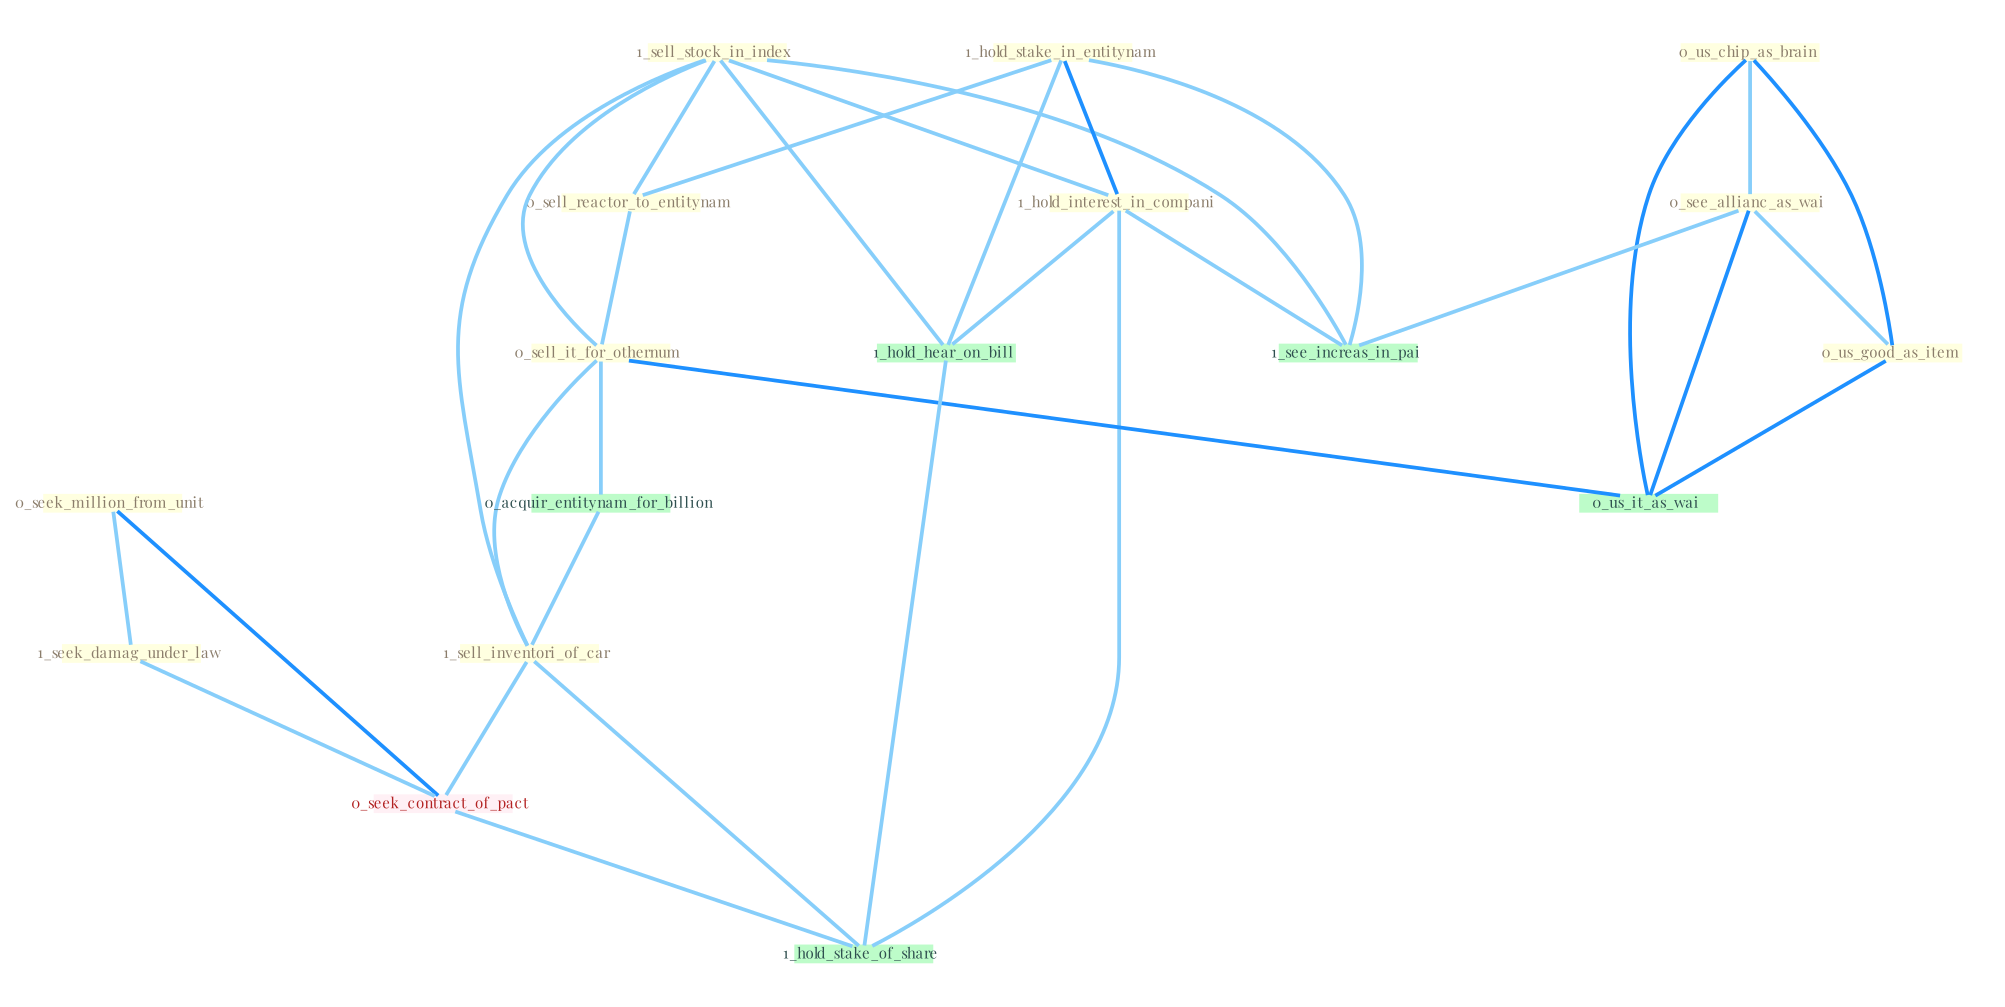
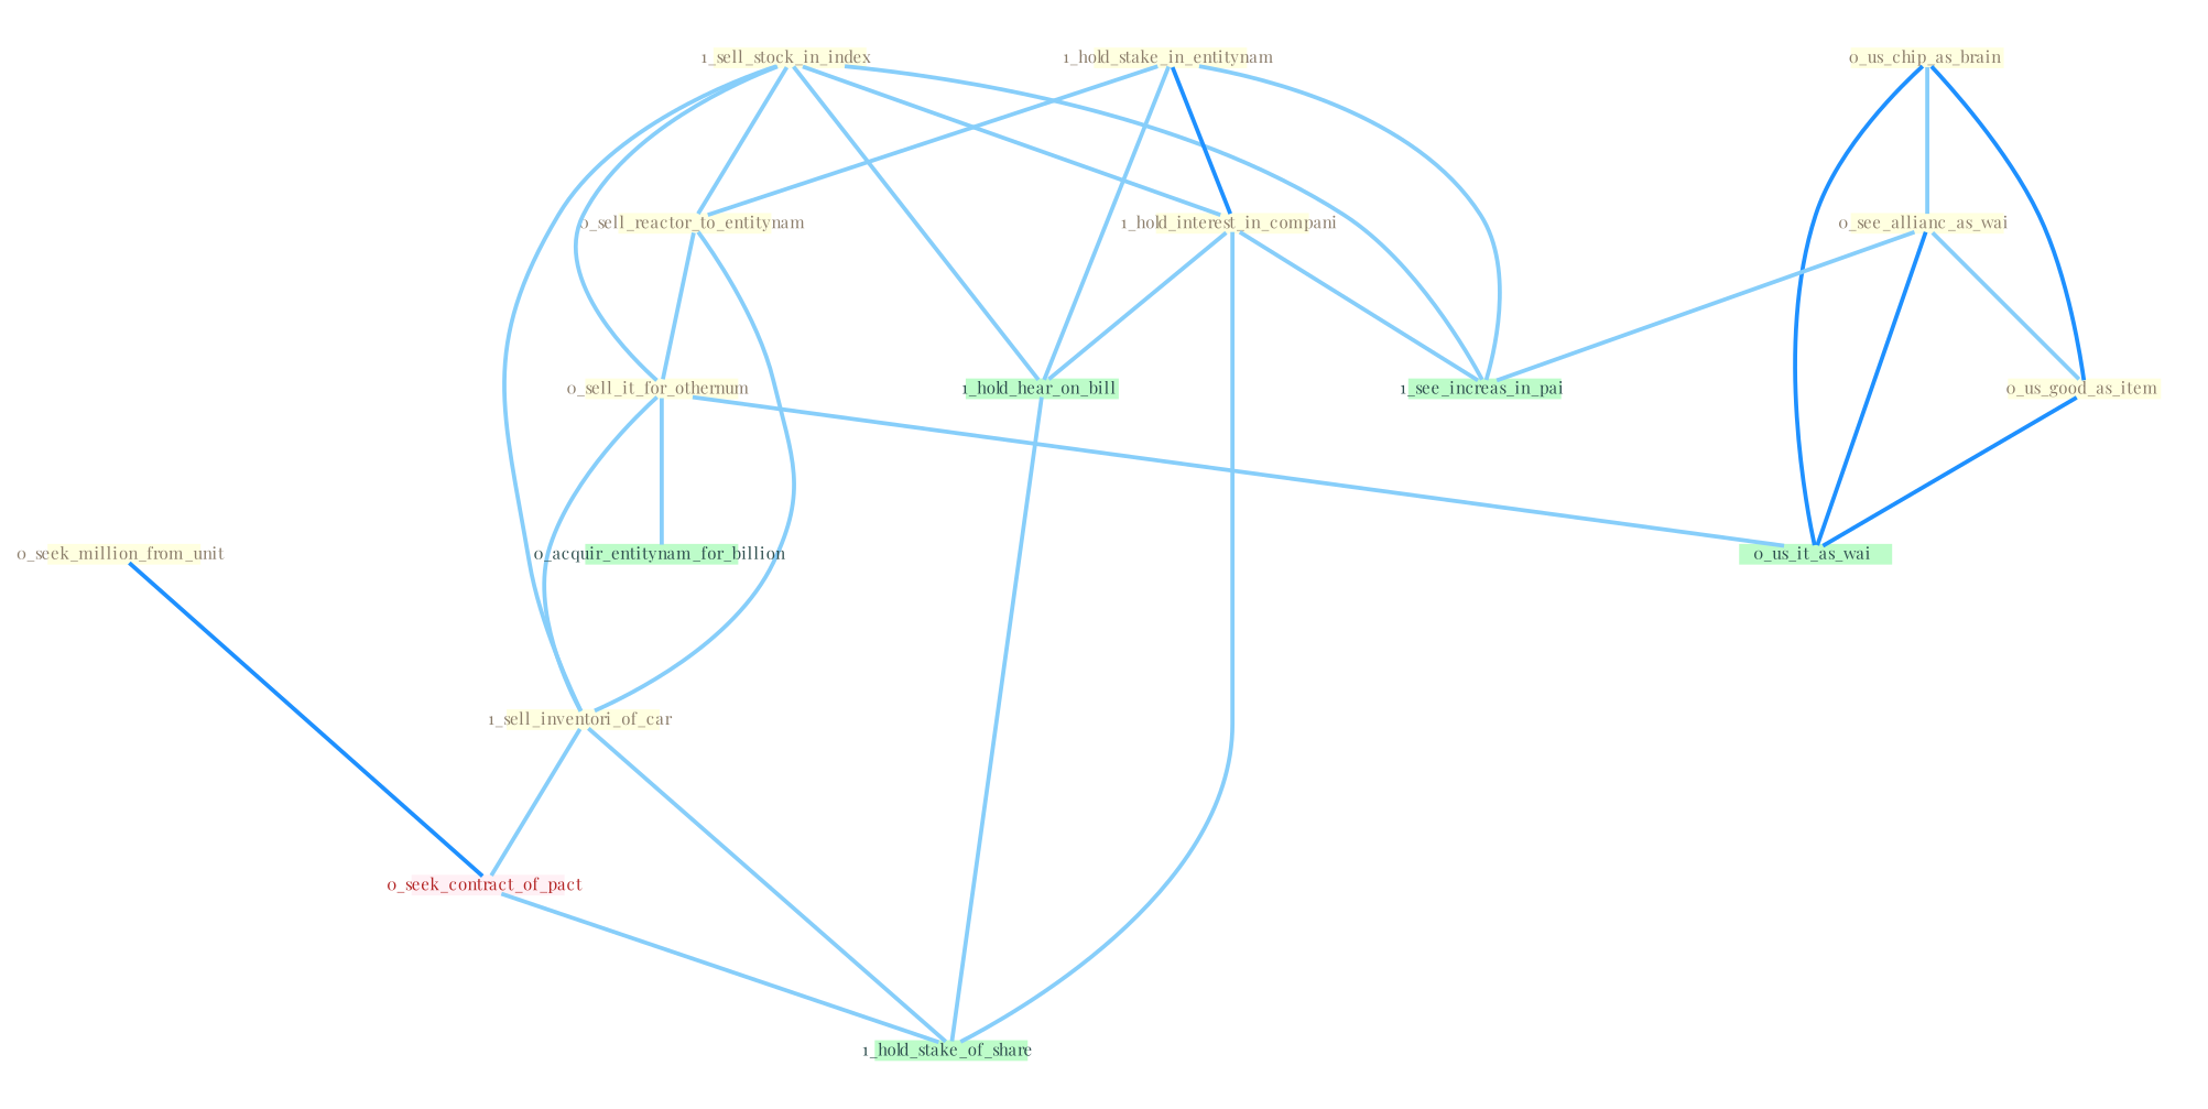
  graph {
    fontname="Playfair Display"
    node [color="#ffffe0" fixedsize=true fontcolor="#8b7d6b" fontname="Playfair Display" fontsize=4 shape=polygon style=filled]
    edge [color="#87cefa" fontname="Playfair Display" w=1]
    "0_seek_million_from_unit " [height=.06 width=.5]
    "1_sell_stock_in_index " [height=.06 width=.5]
    "1_hold_stake_in_entitynam " [height=.06 width=.5]
    "0_us_chip_as_brain " [height=.06 width=.5]
    "0_sell_reactor_to_entitynam " [height=.06 width=.5]
    "0_see_allianc_as_wai " [height=.06 width=.5]
    "1_hold_interest_in_compani " [height=.06 width=.5]
-   "1_seek_damag_under_law " [height=.06 width=.5]
    "0_sell_it_for_othernum " [height=.06 width=.5]
    "1_sell_inventori_of_car " [height=.06 width=.5]
    "0_us_good_as_item " [height=.06 width=.5]
    "0_seek_contract_of_pact " [color="#fff0f5" fontcolor="#b22222" height=.06 width=.5]
    "1_see_increas_in_pai " [color="#BDFCC9" fontcolor="#2f4f4f" height=.06 width=.5]
    "1_hold_hear_on_bill " [color="#BDFCC9" fontcolor="#2f4f4f" height=.06 width=.5]
    "0_us_it_as_wai " [color="#BDFCC9" fontcolor="#2f4f4f" height=.06 width=.5]
    "1_hold_stake_of_share " [color="#BDFCC9" fontcolor="#2f4f4f" height=.06 width=.5]
    "0_acquir_entitynam_for_billion " [color="#BDFCC9" fontcolor="#2f4f4f" height=.06 width=.5]
    subgraph sub_1 {
      "0_seek_million_from_unit "
      "1_sell_stock_in_index "
      "1_hold_stake_in_entitynam "
      "0_us_chip_as_brain "
      "0_sell_reactor_to_entitynam "
      "0_see_allianc_as_wai "
      "1_hold_interest_in_compani "
-     "1_seek_damag_under_law "
      "0_sell_it_for_othernum "
      "1_sell_inventori_of_car "
      "0_us_good_as_item "
    }
    subgraph sub_2 {
      "0_seek_contract_of_pact "
    }
-   "0_seek_million_from_unit " -- "1_seek_damag_under_law "
    "0_seek_million_from_unit " -- "0_seek_contract_of_pact " [color="#1e90ff"]
    "1_sell_stock_in_index " -- "0_sell_reactor_to_entitynam "
    "1_sell_stock_in_index " -- "1_hold_interest_in_compani "
    "1_sell_stock_in_index " -- "0_sell_it_for_othernum "
    "1_sell_stock_in_index " -- "1_sell_inventori_of_car "
    "1_sell_stock_in_index " -- "1_see_increas_in_pai "
    "1_sell_stock_in_index " -- "1_hold_hear_on_bill "
    "1_hold_stake_in_entitynam " -- "0_sell_reactor_to_entitynam "
    "1_hold_stake_in_entitynam " -- "1_hold_interest_in_compani " [color="#1e90ff" w=2]
    "1_hold_stake_in_entitynam " -- "1_see_increas_in_pai "
    "1_hold_stake_in_entitynam " -- "1_hold_hear_on_bill "
    "0_us_chip_as_brain " -- "0_see_allianc_as_wai "
    "0_us_chip_as_brain " -- "0_us_good_as_item " [color="#1e90ff" w=2]
    "0_us_chip_as_brain " -- "0_us_it_as_wai " [color="#1e90ff" w=2]
    "0_sell_reactor_to_entitynam " -- "0_sell_it_for_othernum "
-   "0_acquir_entitynam_for_billion " -- "1_sell_inventori_of_car "
+   "0_sell_reactor_to_entitynam " -- "1_sell_inventori_of_car "
    "0_see_allianc_as_wai " -- "0_us_good_as_item "
    "0_see_allianc_as_wai " -- "1_see_increas_in_pai "
    "0_see_allianc_as_wai " -- "0_us_it_as_wai " [color="#1e90ff" w=2]
    "1_hold_interest_in_compani " -- "1_see_increas_in_pai "
    "1_hold_interest_in_compani " -- "1_hold_hear_on_bill "
    "1_hold_interest_in_compani " -- "1_hold_stake_of_share "
-   "1_seek_damag_under_law " -- "0_seek_contract_of_pact "
    "0_sell_it_for_othernum " -- "1_sell_inventori_of_car "
-   "0_sell_it_for_othernum " -- "0_us_it_as_wai " [color="#1e90ff"]
+   "0_sell_it_for_othernum " -- "0_us_it_as_wai "
    "0_sell_it_for_othernum " -- "0_acquir_entitynam_for_billion "
    "1_sell_inventori_of_car " -- "0_seek_contract_of_pact "
    "1_sell_inventori_of_car " -- "1_hold_stake_of_share "
    "0_us_good_as_item " -- "0_us_it_as_wai " [color="#1e90ff" w=2]
    "0_seek_contract_of_pact " -- "1_hold_stake_of_share "
    "1_hold_hear_on_bill " -- "1_hold_stake_of_share "
  }
